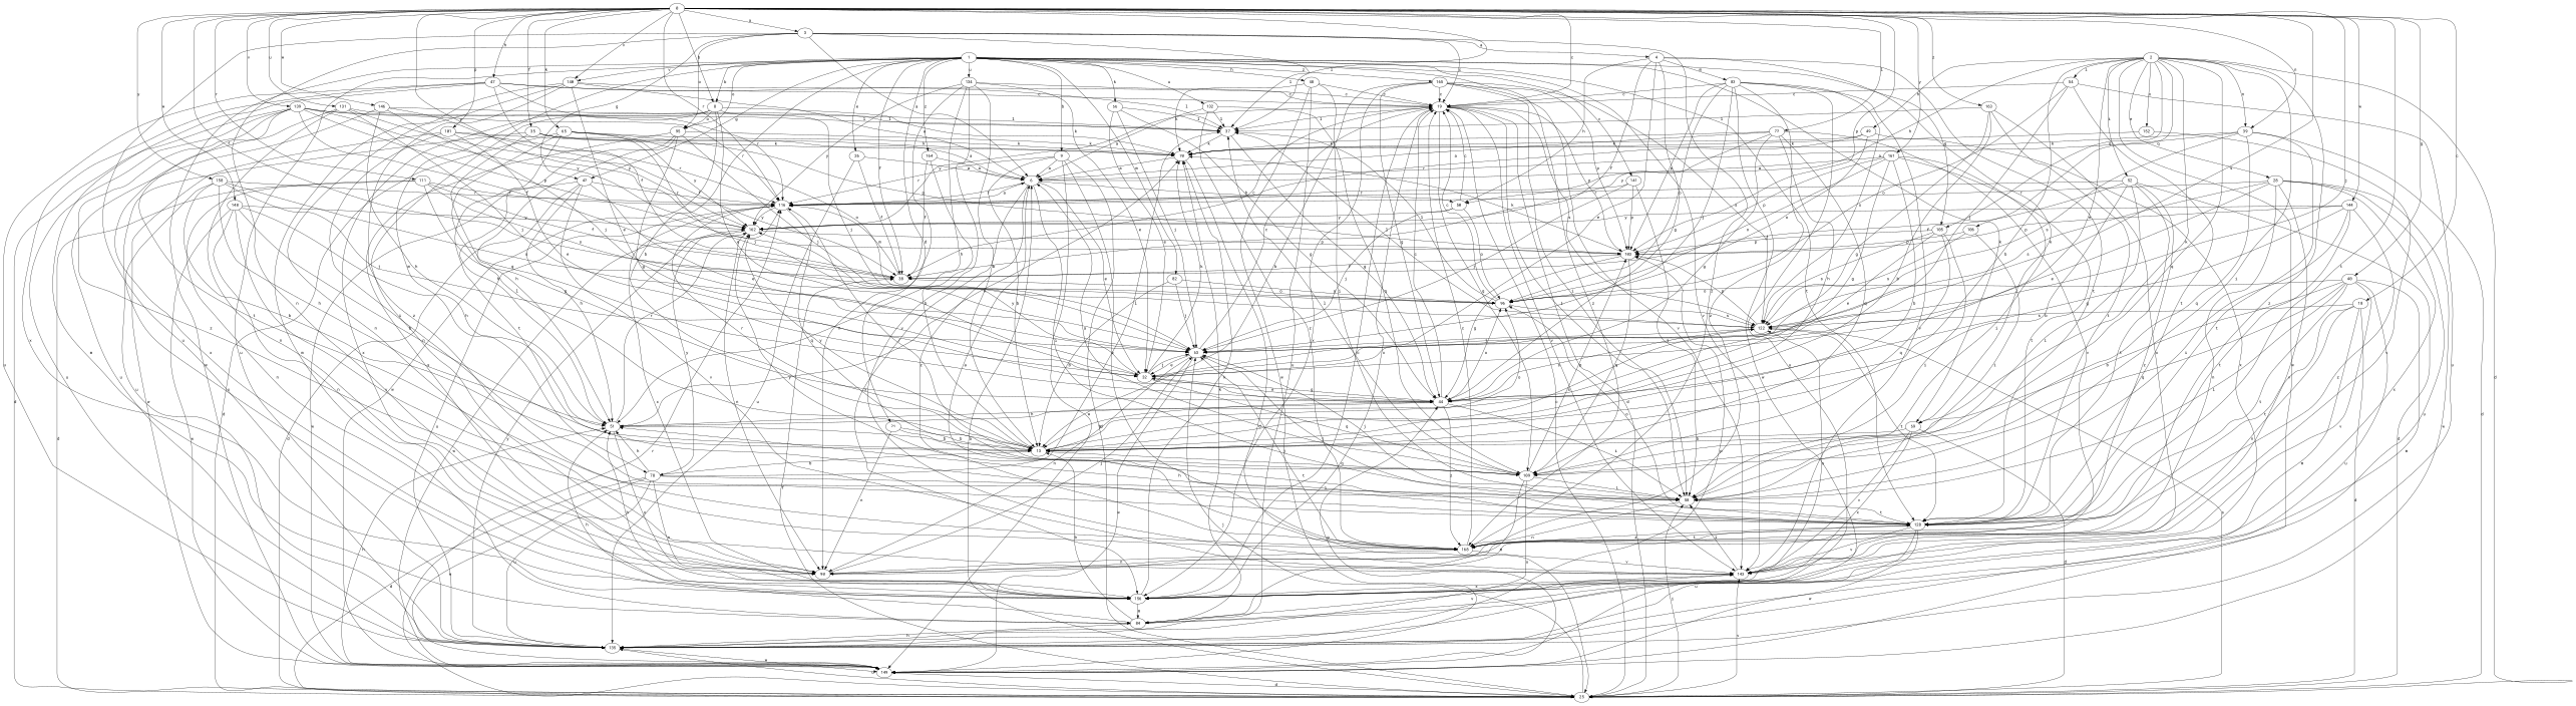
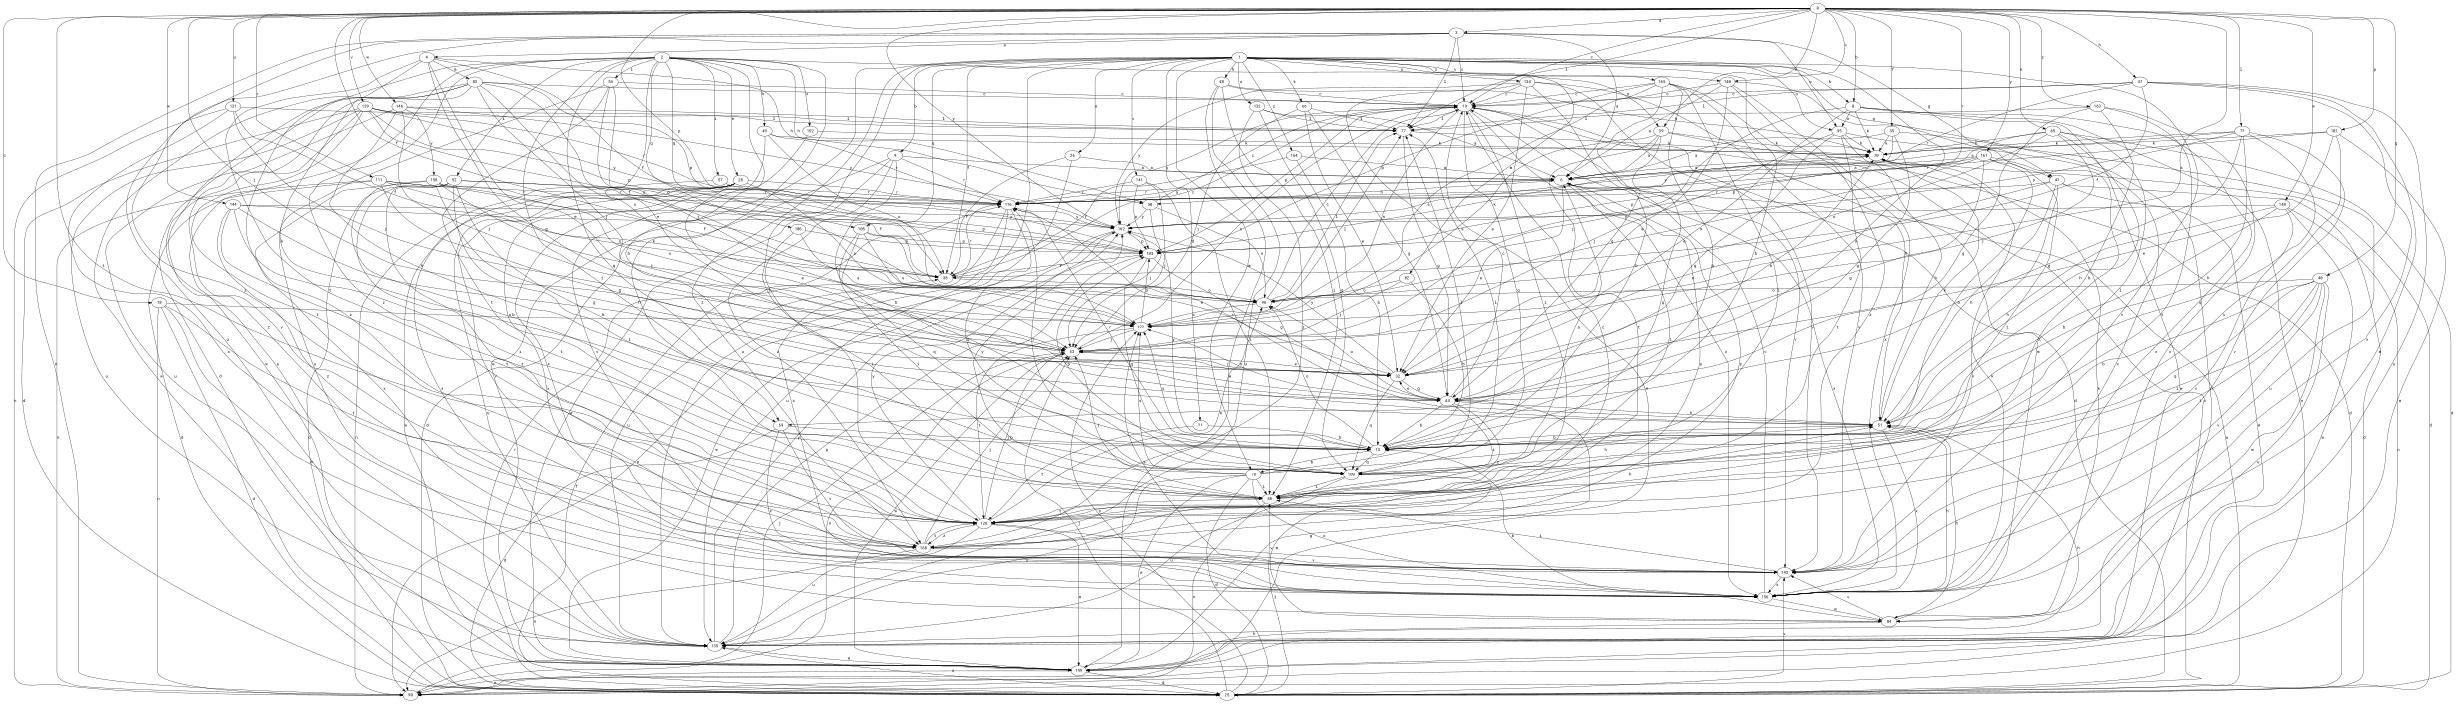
  strict digraph {
    fontname="Roboto Mono"
    node [fontname="Roboto Mono"]
    edge [fontname="Roboto Mono"]
    0
    3
    8
    18
    19
    35
    38
    40
    47
    63
    65
    72
-   77 [label=37]
+   77
    n14 [label=39]
    101
    103
    111
    116
    122
    128
    131
    139
    140
    144
    146
    148
    158
    161
    162
    163
    42
    95
    135
    168
    4
    6
    90
    149
    32
    156
    70
    25
    84
    143
    58
    109
    44
    96
    13
    51
    1
    9
    21
    26
    48
    66
    69
    78
    82
    105
    132
    134
    141
    164
    165
    2
    28
    49
    50
    52
    54
+   57
    106
    152
    83
    0 -> 3 [label=a]
    0 -> 8 [label=b]
    0 -> 18 [label=c]
    0 -> 19 [label=c]
    0 -> 35 [label=f]
    0 -> 38 [label=f]
    0 -> 40 [label=g]
    0 -> 47 [label=h]
    0 -> 63 [label=j]
    0 -> 65 [label=k]
    0 -> 72 [label=l]
    0 -> 77 [label=l]
    0 -> n14 [label=n]
    0 -> 101 [label=p]
    0 -> 103 [label=p]
    0 -> 111 [label=r]
    0 -> 116 [label=r]
    0 -> 122 [label=s]
    0 -> 128 [label=t]
    0 -> 131 [label=u]
    0 -> 139 [label=v]
    0 -> 140 [label=v]
    0 -> 144 [label=w]
    0 -> 146 [label=w]
    0 -> 148 [label=w]
-   0 -> 158 [label=y]
+   146 -> 158 [label=y]
    0 -> 161 [label=y]
    0 -> 162 [label=y]
    0 -> 163 [label=z]
    3 -> 19 [label=c]
    3 -> 77 [label=l]
    3 -> 42 [label=g]
    3 -> 95 [label=o]
    3 -> 135 [label=u]
    3 -> 168 [label=z]
    3 -> 4 [label=a]
    3 -> 6 [label=a]
    3 -> 90 [label=n]
    8 -> 63 [label=j]
    8 -> 95 [label=o]
    8 -> 90 [label=n]
    8 -> 149 [label=w]
    8 -> 32 [label=e]
    8 -> 156 [label=x]
    8 -> 70 [label=k]
    18 -> 122 [label=s]
    18 -> 128 [label=t]
    18 -> 90 [label=n]
    18 -> 25 [label=d]
    18 -> 84 [label=m]
    19 -> 77 [label=l]
    19 -> 103 [label=p]
    19 -> 122 [label=s]
    19 -> 162 [label=y]
    19 -> 156 [label=x]
    19 -> 25 [label=d]
    19 -> 143 [label=v]
    19 -> 58 [label=i]
    19 -> 109 [label=q]
    35 -> 162 [label=y]
    35 -> 135 [label=u]
    35 -> 6 [label=a]
    35 -> 70 [label=k]
    35 -> 44 [label=g]
    38 -> 19 [label=c]
-   38 -> 116 [label=m]
+   38 -> 116 [label=r]
    38 -> 96 [label=o]
    40 -> 128 [label=t]
    40 -> 135 [label=u]
    40 -> 84 [label=m]
    40 -> 143 [label=v]
    40 -> 58 [label=i]
    40 -> 109 [label=q]
    40 -> 96 [label=o]
    40 -> 13 [label=b]
    47 -> 19 [label=c]
    47 -> 38 [label=f]
    47 -> 77 [label=l]
    47 -> 116 [label=r]
    47 -> 135 [label=u]
    47 -> 156 [label=x]
    47 -> 84 [label=m]
    63 -> 19 [label=c]
    63 -> 90 [label=n]
    63 -> 149 [label=w]
    63 -> 32 [label=e]
    65 -> 63 [label=j]
    65 -> 103 [label=p]
    65 -> 70 [label=k]
    65 -> 25 [label=d]
    65 -> 96 [label=o]
    65 -> 13 [label=l]
    65 -> 51 [label=h]
    72 -> 162 [label=y]
    72 -> 6 [label=a]
    72 -> 70 [label=k]
    72 -> 143 [label=v]
    72 -> 109 [label=q]
    72 -> 44 [label=g]
    72 -> 51 [label=h]
    77 -> 70 [label=k]
    77 -> 44 [label=g]
    n14 -> 122 [label=s]
    n14 -> 128 [label=t]
    n14 -> 6 [label=a]
    n14 -> 70 [label=k]
    n14 -> 25 [label=d]
    n14 -> 109 [label=q]
    101 -> 116 [label=r]
    101 -> 149 [label=w]
    101 -> 32 [label=e]
    101 -> 70 [label=k]
    101 -> 58 [label=i]
    103 -> 38 [label=f]
    103 -> 70 [label=k]
    103 -> 109 [label=q]
    103 -> 44 [label=g]
    111 -> 38 [label=f]
    111 -> 116 [label=r]
    111 -> 90 [label=n]
    111 -> 25 [label=d]
    111 -> 44 [label=g]
    111 -> 96 [label=o]
    116 -> 162 [label=y]
    116 -> 135 [label=u]
    116 -> 6 [label=a]
    116 -> 156 [label=x]
    116 -> 109 [label=q]
    122 -> 63 [label=j]
    122 -> 77 [label=l]
    122 -> 103 [label=p]
    122 -> 128 [label=t]
    128 -> 63 [label=j]
    128 -> 162 [label=y]
    128 -> 135 [label=u]
    128 -> 168 [label=z]
    128 -> 149 [label=w]
    128 -> 143 [label=v]
    128 -> 96 [label=o]
    128 -> 51 [label=h]
    131 -> 38 [label=f]
    131 -> 63 [label=j]
    131 -> 77 [label=l]
    131 -> 90 [label=n]
    131 -> 156 [label=x]
    139 -> 38 [label=f]
    139 -> 77 [label=l]
    139 -> 103 [label=p]
    139 -> 116 [label=r]
    139 -> 128 [label=t]
    139 -> 162 [label=y]
    139 -> 135 [label=u]
    139 -> 168 [label=z]
    139 -> 25 [label=d]
    140 -> 19 [label=c]
    140 -> 168 [label=z]
    140 -> 6 [label=a]
    140 -> 90 [label=n]
    140 -> 32 [label=e]
    140 -> 84 [label=m]
    144 -> 103 [label=p]
    144 -> 128 [label=t]
    144 -> 162 [label=y]
    144 -> 168 [label=z]
    144 -> 58 [label=i]
    144 -> 44 [label=g]
    146 -> 63 [label=j]
    146 -> 77 [label=l]
    146 -> 162 [label=y]
    146 -> 135 [label=u]
    146 -> 51 [label=h]
    148 -> 162 [label=y]
    148 -> 90 [label=n]
    148 -> 149 [label=w]
    148 -> 143 [label=v]
    148 -> 13 [label=b]
    148 -> 51 [label=h]
    158 -> 63 [label=j]
    158 -> 116 [label=r]
    158 -> 122 [label=s]
    158 -> 156 [label=x]
    158 -> 13 [label=b]
    158 -> 51 [label=h]
    161 -> 103 [label=p]
    161 -> 128 [label=t]
    161 -> 6 [label=a]
    161 -> 58 [label=i]
    161 -> 44 [label=g]
    161 -> 96 [label=o]
    161 -> 13 [label=b]
    162 -> 103 [label=p]
    162 -> 90 [label=n]
    162 -> 149 [label=w]
    163 -> 77 [label=l]
    163 -> 128 [label=t]
    163 -> 156 [label=x]
    163 -> 44 [label=g]
    163 -> 13 [label=b]
    42 -> 116 [label=r]
    42 -> 149 [label=w]
    42 -> 32 [label=e]
    42 -> 25 [label=d]
    42 -> 143 [label=v]
    42 -> 51 [label=h]
    95 -> 63 [label=j]
    95 -> 128 [label=t]
    95 -> 156 [label=x]
    95 -> 70 [label=k]
    95 -> 44 [label=g]
    95 -> 51 [label=h]
    135 -> 103 [label=p]
    135 -> 162 [label=y]
    135 -> 149 [label=w]
    168 -> 19 [label=c]
    168 -> 63 [label=j]
    168 -> 128 [label=t]
    168 -> 6 [label=a]
    168 -> 90 [label=n]
    168 -> 143 [label=v]
    4 -> 38 [label=f]
    4 -> 128 [label=t]
    4 -> 32 [label=e]
    4 -> 44 [label=g]
    4 -> 69 [label=k]
    4 -> 50 [label=h]
    4 -> 83 [label=m]
    6 -> 116 [label=r]
    6 -> 168 [label=z]
    6 -> 32 [label=e]
    6 -> 156 [label=x]
    6 -> 58 [label=i]
    6 -> 50 [label=h]
    90 -> 63 [label=j]
-   21 -> 90 [label=n]
+   149 -> 90 [label=n]
    149 -> 25 [label=d]
    149 -> 44 [label=g]
    149 -> 51 [label=h]
    32 -> 63 [label=j]
    32 -> 162 [label=y]
    32 -> 70 [label=k]
    32 -> 109 [label=q]
    32 -> 44 [label=g]
    156 -> 19 [label=c]
    156 -> 122 [label=s]
    156 -> 70 [label=k]
    156 -> 84 [label=m]
    156 -> 51 [label=h]
    70 -> 6 [label=a]
    70 -> 25 [label=d]
    25 -> 19 [label=c]
    25 -> 38 [label=f]
    25 -> 63 [label=j]
    25 -> 116 [label=r]
    25 -> 122 [label=s]
    25 -> 135 [label=u]
    25 -> 6 [label=a]
    25 -> 143 [label=v]
    25 -> 58 [label=i]
    84 -> 135 [label=h]
    84 -> 70 [label=k]
    84 -> 143 [label=v]
    84 -> 13 [label=b]
    84 -> 51 [label=h]
    143 -> 156 [label=x]
    143 -> 58 [label=i]
    58 -> 63 [label=j]
    58 -> 128 [label=t]
    58 -> 90 [label=n]
    109 -> 77 [label=l]
    109 -> 103 [label=p]
    109 -> 116 [label=r]
    109 -> 135 [label=u]
    109 -> 6 [label=a]
    109 -> 84 [label=m]
    109 -> 58 [label=i]
    44 -> 19 [label=c]
    44 -> 122 [label=s]
-   44 -> 168 [label=z]
+   44 -> 128 [label=z]
    44 -> 32 [label=e]
    44 -> 58 [label=i]
    44 -> 96 [label=o]
    44 -> 13 [label=b]
    44 -> 51 [label=h]
    96 -> 19 [label=c]
    96 -> 77 [label=l]
    96 -> 122 [label=s]
    13 -> 116 [label=r]
    13 -> 122 [label=s]
    13 -> 162 [label=y]
    13 -> 109 [label=q]
    13 -> 96 [label=o]
    13 -> 78 [label=b]
    51 -> 116 [label=r]
    51 -> 156 [label=x]
    51 -> 70 [label=k]
    51 -> 13 [label=b]
    1 -> 8 [label=b]
    1 -> 38 [label=f]
    1 -> 128 [label=t]
    1 -> 140 [label=v]
    1 -> 42 [label=g]
    1 -> 95 [label=o]
    1 -> 135 [label=u]
    1 -> 168 [label=z]
    1 -> 149 [label=w]
    1 -> 143 [label=v]
    1 -> 13 [label=b]
    1 -> 9 [label=b]
    1 -> 21 [label=d]
    1 -> 26 [label=e]
    1 -> 48 [label=h]
    1 -> 66 [label=k]
    1 -> 69 [label=k]
    1 -> 78 [label=m]
    1 -> 82 [label=m]
    1 -> 105 [label=q]
    1 -> 132 [label=u]
    1 -> 134 [label=u]
    1 -> 141 [label=v]
    1 -> 164 [label=z]
    1 -> 165 [label=z]
    9 -> 116 [label=r]
    9 -> 168 [label=z]
    9 -> 6 [label=a]
    9 -> 149 [label=w]
    9 -> 25 [label=d]
    9 -> 13 [label=b]
    21 -> 128 [label=t]
    21 -> 13 [label=b]
    26 -> 38 [label=f]
    26 -> 135 [label=u]
    26 -> 6 [label=a]
    48 -> 19 [label=c]
    48 -> 135 [label=u]
    48 -> 149 [label=w]
    48 -> 70 [label=k]
    48 -> 58 [label=i]
    66 -> 63 [label=j]
    66 -> 77 [label=l]
    66 -> 32 [label=e]
    66 -> 44 [label=g]
    69 -> 156 [label=x]
    69 -> 25 [label=d]
    69 -> 143 [label=v]
    69 -> 13 [label=b]
    78 -> 77 [label=l]
+   78 -> 122 [label=s]
    78 -> 162 [label=y]
    78 -> 135 [label=u]
    78 -> 149 [label=w]
    78 -> 156 [label=x]
    78 -> 25 [label=d]
    78 -> 58 [label=i]
    78 -> 51 [label=h]
    82 -> 63 [label=j]
    82 -> 96 [label=o]
    82 -> 13 [label=b]
    105 -> 103 [label=p]
    105 -> 122 [label=s]
    105 -> 32 [label=e]
    105 -> 58 [label=i]
    105 -> 109 [label=q]
    132 -> 77 [label=l]
    132 -> 168 [label=z]
    132 -> 6 [label=a]
    132 -> 109 [label=q]
    134 -> 19 [label=c]
    134 -> 162 [label=y]
    134 -> 90 [label=n]
    134 -> 32 [label=e]
    134 -> 143 [label=v]
    134 -> 13 [label=b]
    134 -> 51 [label=h]
    141 -> 63 [label=j]
    141 -> 103 [label=p]
    141 -> 116 [label=r]
    141 -> 58 [label=i]
    164 -> 38 [label=f]
    164 -> 6 [label=a]
    164 -> 13 [label=b]
    165 -> 19 [label=c]
    165 -> 103 [label=p]
    165 -> 122 [label=s]
    165 -> 156 [label=x]
    165 -> 143 [label=v]
    165 -> 58 [label=i]
    165 -> 44 [label=g]
    165 -> 13 [label=b]
    2 -> n14 [label=n]
    2 -> 168 [label=z]
    2 -> 149 [label=w]
    2 -> 32 [label=e]
    2 -> 25 [label=d]
    2 -> 58 [label=i]
    2 -> 109 [label=q]
    2 -> 13 [label=b]
    2 -> 69 [label=k]
    2 -> 105 [label=q]
    2 -> 28 [label=e]
    2 -> 49 [label=h]
    2 -> 50 [label=h]
    2 -> 52 [label=i]
    2 -> 54 [label=i]
+   2 -> 57 [label=i]
    2 -> 106 [label=q]
    2 -> 152 [label=x]
    28 -> 116 [label=r]
    28 -> 122 [label=s]
    28 -> 135 [label=u]
    28 -> 90 [label=n]
    28 -> 149 [label=w]
    28 -> 32 [label=e]
    28 -> 156 [label=x]
    28 -> 143 [label=v]
    49 -> 116 [label=r]
    49 -> 156 [label=x]
    49 -> 70 [label=k]
    49 -> 96 [label=o]
    50 -> 19 [label=c]
    50 -> 63 [label=j]
    50 -> 162 [label=y]
    50 -> 96 [label=o]
    52 -> 38 [label=f]
    52 -> 116 [label=r]
    52 -> 128 [label=t]
    52 -> 168 [label=z]
    52 -> 25 [label=d]
    52 -> 58 [label=i]
    52 -> 13 [label=b]
    54 -> 19 [label=c]
    54 -> 63 [label=j]
    54 -> 128 [label=t]
    54 -> 135 [label=u]
    54 -> 96 [label=o]
+   57 -> 116 [label=r]
+   57 -> 156 [label=x]
    106 -> 103 [label=p]
    106 -> 122 [label=s]
    106 -> 58 [label=i]
    152 -> 70 [label=k]
    152 -> 143 [label=v]
    83 -> 19 [label=c]
    83 -> 63 [label=j]
    83 -> 103 [label=p]
    83 -> 122 [label=s]
    83 -> 135 [label=u]
    83 -> 168 [label=z]
    83 -> 149 [label=w]
    83 -> 143 [label=v]
    83 -> 96 [label=o]
  }
